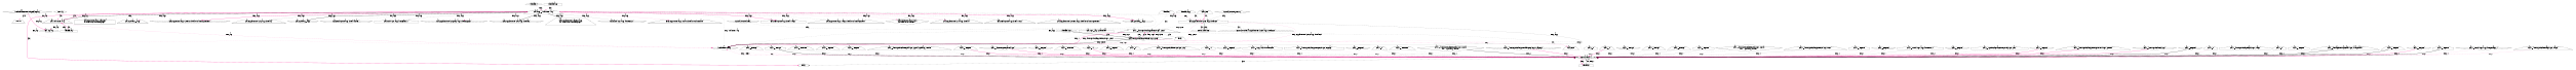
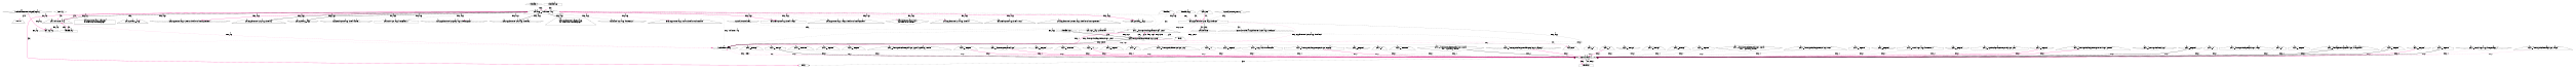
  digraph {
    node [shape=diamond]
    edge [color=deeppink style=dotted]
    n1 [label="(Call,copy_from_user(&mce, argp, sizeof mce))" shape=house]
-   n2 [label="(Return,sizeof mce)"]
+   n2 [label="(Call,sizeof mce)"]
    n3 [label="(ControlStructure,if (copy_from_user(&mce, argp, sizeof mce)))"]
    n4 [label="(MethodReturn,long)"]
    n5 [label="(Call,r = kvm_vcpu_ioctl_x86_set_mce(vcpu, &mce))" shape=trapezium]
    n6 [label="(Call,kvm_vcpu_ioctl_x86_set_mce(vcpu, &mce))"]
    n7 [label="(Call,&mce)" shape=trapezium]
    n8 [label="(Return,return r;)"]
    n9 [label="(Call,*argp = (void __user *)arg)" shape=trapezium]
    n10 [label="(Call,(void __user *)arg)" shape=trapezium]
    n11 [label="(Call,copy_to_user(argp, &dbgregs,\n\t\t\t\t sizeof(struct kvm_debugregs)))" shape=house]
    n12 [label="(Call,*cpuid_arg = argp)" shape=trapezium]
    n13 [label="(Call,copy_to_user(argp, &events, sizeof(struct kvm_vcpu_events)))"]
    n14 [label="(Block,)" shape=house]
    n15 [label="(Call,copy_from_user(&irq, argp, sizeof irq))" shape=trapezium]
    n16 [label="(Call,*cpuid_arg = argp)"]
    n17 [label="(Call,memdup_user(argp, sizeof(*u.xsave)))"]
    n18 [label="(Call,msr_io(vcpu, argp, kvm_get_msr, 1))" shape=house]
    n19 [label="(Call,copy_from_user(&mcg_cap, argp, sizeof mcg_cap))"]
    n20 [label="(Call,copy_from_user(&tac, argp, sizeof tac))"]
    n21 [label="(Call,copy_from_user(&dbgregs, argp,\n\t\t\t\t   sizeof(struct kvm_debugregs)))" shape=trapezium]
    n22 [label="(Call,msr_io(vcpu, argp, do_set_msr, 0))"]
    n23 [label="(Block,copy_to_user(argp, u.xsave, sizeof(struct kvm_xsave)))" shape=trapezium]
    n24 [label="(Call,memdup_user(argp, sizeof(*u.lapic)))" shape=house]
    n25 [label="(Call,copy_to_user(argp, u.lapic, sizeof(struct kvm_lapic_state)))" shape=trapezium]
    n26 [label="(Call,copy_to_user(argp, u.xcrs,\n\t\t\t\t sizeof(struct kvm_xcrs)))"]
    n27 [label="(Call,copy_from_user(&va, argp, sizeof va))" shape=trapezium]
    n28 [label="(Call,memdup_user(argp, sizeof(*u.xcrs)))" shape=trapezium]
    n29 [label="(Call,copy_from_user(&events, argp, sizeof(struct kvm_vcpu_events)))" shape=trapezium]
    n30 [label="(Call,*cpuid_arg = argp)"]
    n31 [label="(Identifier,arg)" shape=house]
    n32 [label="(Call,(u32)arg)"]
    n33 [label="(MethodParameterIn,unsigned long arg)"]
    1000100 [shape=trapezium]
    n35 [label="(Block,)" shape=trapezium]
    n36 [label="(Identifier,r)" shape=house]
    n37 [label="(Identifier,u)"]
    n38 [label="(Call,r = kvm_vcpu_ioctl_set_lapic(vcpu, u.lapic))" shape=trapezium]
    n39 [label="(Call,r = -EINVAL)" shape=trapezium]
    n40 [label="(Identifier,argp)" shape=house]
    n41 [label="(Call,r = -EINVAL)" shape=house]
    n42 [label="(Call,r = -ENOMEM)" shape=trapezium]
    n43 [label="(Call,r = -EFAULT)" shape=trapezium]
    n44 [label="(Call,r = -EFAULT)" shape=trapezium]
    n45 [label="(Call,r = kvm_vcpu_ioctl_set_cpuid(vcpu, &cpuid, cpuid_arg->entries))" shape=trapezium]
    n46 [label="(Call,r = -EFAULT)" shape=trapezium]
    n47 [label="(Call,r = kvm_set_guest_paused(vcpu))"]
    n48 [label="(Call,r = -EFAULT)"]
    n49 [label="(Call,r = -ENOMEM)" shape=trapezium]
    n50 [label="(Call,r = 0)"]
    n51 [label="(Call,r = -EFAULT)" shape=trapezium]
    n52 [label="(Call,r = 0)" shape=trapezium]
    n53 [label="(Call,r = kvm_vcpu_ioctl_interrupt(vcpu, &irq))" shape=trapezium]
    n54 [label="(Call,r = 0)" shape=house]
    n55 [label="(Call,r = -EFAULT)"]
    n56 [label="(Call,*vcpu = filp->private_data)" shape=house]
    n57 [label="(Call,r = vcpu->arch.virtual_tsc_khz)" shape=house]
    n58 [label="(Identifier,r)" shape=trapezium]
    n59 [label="(Call,r = kvm_vcpu_ioctl_x86_setup_mce(vcpu, mcg_cap))" shape=house]
    n60 [label="(ControlStructure,break;)"]
    n61 [label="(Call,r = -EFAULT)"]
    n62 [label="(Call,r = 0)" shape=trapezium]
    n63 [label="(Call,r = -ENOMEM)" shape=trapezium]
    n64 [label="(Call,r = kvm_vcpu_ioctl_get_cpuid2(vcpu, &cpuid,\n\t\t\t\t\t      cpuid_arg->entries))"]
    n65 [label="(Call,r = kvm_vcpu_ioctl_x86_set_debugregs(vcpu, &dbgregs))"]
    n66 [label="(ControlStructure,goto out;)"]
    n67 [label="(Call,r = 0)" shape=house]
    n68 [label="(Identifier,vcpu)"]
    n69 [label="(Identifier,argp)" shape=house]
    n70 [label="(Call,r = 0)" shape=trapezium]
    n71 [label="(Call,r = -EINVAL)"]
    n72 [label="(Call,r = -EINVAL)" shape=trapezium]
    n73 [label="(Call,r = -EINVAL)" shape=trapezium]
    n74 [label="(Call,r = -EFAULT)" shape=house]
    n75 [label="(Call,r = kvm_vcpu_ioctl_set_cpuid2(vcpu, &cpuid,\n\t\t\t\t\t      cpuid_arg->entries))"]
    n76 [label="(Call,r = kvm_vcpu_ioctl_x86_set_xcrs(vcpu, u.xcrs))" shape=trapezium]
    n77 [label="(Call,r = -EFAULT)" shape=house]
    n78 [label="(Call,r = -EFAULT)"]
    n79 [label="(Call,r = msr_io(vcpu, argp, do_set_msr, 0))" shape=house]
    n80 [label="(Call,r = -EFAULT)"]
    n81 [label="(Call,r = vcpu_ioctl_tpr_access_reporting(vcpu, &tac))" shape=house]
    n82 [label="(Call,r = -EFAULT)"]
    n83 [label="(Call,r = kvm_vcpu_ioctl_x86_set_vcpu_events(vcpu, &events))" shape=trapezium]
    n84 [label="(Call,r = kvm_vcpu_ioctl_nmi(vcpu))"]
    n85 [label="(Call,r = -EFAULT)"]
    n86 [label="(Call,r = 0)" shape=house]
    n87 [label="(Call,&mce)" shape=trapezium]
    n88 [label="(Call,r = kvm_vcpu_ioctl_get_lapic(vcpu, u.lapic))" shape=house]
    n89 [label="(Call,r = 0)" shape=house]
    n90 [label="(Call,r = -EFAULT)" shape=house]
    n91 [label="(Call,r = kvm_lapic_set_vapic_addr(vcpu, va.vapic_addr))" shape=trapezium]
    n92 [label="(Call,r = -EFAULT)" shape=trapezium]
    n93 [label="(Call,r = -EFAULT)"]
    n94 [label="(Call,r = -EFAULT)" shape=house]
    n95 [label="(Call,r = msr_io(vcpu, argp, kvm_get_lapic, 1))"]
    1000115
    n1 -> n2 [color=black label="CFG: " style=bold]
    n1 -> n3 [color=black label="AST: "]
    n1 -> n4 [color=black label="DDG: argp" style=dashed]
    n1 -> n4 [label="DDG: &mce" style=dashed]
    n1 -> n4 [label="DDG: copy_from_user(&mce, argp, sizeof mce)" style=dashed]
    n1 -> n5 [color=black label="DDG: &mce"]
    n2 -> n1 [label="AST: " style=dashed]
    n4 -> n8 [label="CFG: "]
    n5 -> n4 [label="DDG: kvm_vcpu_ioctl_x86_set_mce(vcpu, &mce)" style=bold]
    n5 -> n4 [color=black label="DDG: r"]
    n5 -> n6 [color=black label="CFG: " style=dashed]
    n5 -> n8 [color=black label="DDG: r"]
    n5 -> n35 [color=black label="AST: " style=dashed]
    n6 -> n4 [color=black label="DDG: vcpu" style=dashed]
    n6 -> n4 [color=black label="DDG: &mce" style=bold]
    n6 -> n5 [label="AST: " style=bold]
    n6 -> n5 [label="DDG: vcpu"]
    n6 -> n5 [label="DDG: &mce" style=dashed]
    n6 -> n7 [label="CFG: " style=dashed]
    n7 -> n6 [label="AST: "]
    n8 -> n4 [label="DDG: <RET>" style=dashed]
    n8 -> n14 [color=black label="AST: " style=dashed]
    n8 -> n36 [label="CFG: " style=bold]
    n9 -> n1 [color=black label="DDG: argp"]
    n9 -> n4 [color=black label="DDG: (void __user *)arg"]
    n9 -> n4 [color=black label="DDG: argp"]
    n9 -> n10 [color=black label="CFG: " style=bold]
    n9 -> n11 [color=black label="DDG: argp"]
    n9 -> n12 [label="DDG: argp"]
    n9 -> n13 [label="DDG: argp" style=bold]
    n9 -> n14 [label="AST: " style=bold]
-   n9 -> n15 [color=black label="DDG: argp" style=dashed]
+   n9 -> n15 [color=black label="DDG: argp" style=bold]
    n9 -> n16 [color=black label="DDG: argp" style=bold]
    n9 -> n17 [color=black label="DDG: argp"]
    n9 -> n18 [color=black label="DDG: argp" style=dashed]
    n9 -> n19 [label="DDG: argp"]
    n9 -> n20 [color=black label="DDG: argp" style=bold]
    n9 -> n21 [color=black label="DDG: argp" style=bold]
    n9 -> n22 [color=black label="DDG: argp" style=dashed]
    n9 -> n23 [label="DDG: argp" style=dashed]
    n9 -> n24 [label="DDG: argp" style=bold]
    n9 -> n25 [color=black label="DDG: argp"]
    n9 -> n26 [label="DDG: argp" style=dashed]
    n9 -> n27 [label="DDG: argp" style=dashed]
    n9 -> n28 [color=black label="DDG: argp"]
    n9 -> n29 [label="DDG: argp"]
    n9 -> n30 [label="DDG: argp" style=bold]
    n10 -> n4 [label="DDG: arg" style=dashed]
    n10 -> n9 [color=black label="AST: "]
    n10 -> n9 [label="DDG: arg" style=bold]
    n10 -> n31 [color=black label="CFG: "]
    n10 -> n32 [label="DDG: arg"]
    n31 -> n10 [label="AST: " style=bold]
    n33 -> n4 [label="DDG: arg"]
    n33 -> n10 [color=black label="DDG: arg" style=dashed]
    n33 -> n32 [label="DDG: arg" style=bold]
    n33 -> 1000100 [label="AST: "]
    n36 -> n8 [color=black label="AST: " style=dashed]
    n36 -> n8 [color=black label="DDG: r"]
    n37 -> n9 [label="CFG: "]
    n38 -> n8 [label="DDG: r" style=dashed]
    n39 -> n8 [label="DDG: r" style=dashed]
    n40 -> n9 [label="AST: " style=dashed]
    n41 -> n8 [color=black label="DDG: r" style=bold]
    n42 -> n8 [color=black label="DDG: r" style=dashed]
    n43 -> n8 [color=black label="DDG: r"]
    n44 -> n8 [label="DDG: r"]
    n45 -> n8 [color=black label="DDG: r"]
    n46 -> n8 [label="DDG: r" style=bold]
    n47 -> n8 [label="DDG: r" style=bold]
    n48 -> n8 [label="DDG: r" style=dashed]
    n49 -> n8 [label="DDG: r"]
    n50 -> n8 [label="DDG: r" style=bold]
    n51 -> n8 [label="DDG: r" style=dashed]
    n52 -> n8 [label="DDG: r"]
    n53 -> n8 [label="DDG: r" style=dashed]
    n54 -> n8 [label="DDG: r" style=dashed]
    n55 -> n8 [color=black label="DDG: r" style=dashed]
    n56 -> n6 [label="DDG: vcpu"]
    n57 -> n8 [color=black label="DDG: r"]
    n58 -> n1 [label="CFG: " style=dashed]
    n58 -> n5 [color=black label="AST: "]
-   n59 -> n8 [label="DDG: r"]
+   n59 -> n8 [label="DDG: r" style=bold]
    n60 -> n5 [color=black label="CFG: "]
    n61 -> n8 [label="DDG: r"]
    n62 -> n8 [color=black label="DDG: r" style=dashed]
    n63 -> n8 [color=black label="DDG: r"]
    n64 -> n8 [color=black label="DDG: r" style=bold]
    n65 -> n8 [label="DDG: r" style=bold]
    n66 -> n1 [color=black label="CFG: " style=dashed]
    n67 -> n8 [color=black label="DDG: r"]
    n68 -> n6 [color=black label="AST: " style=bold]
    n69 -> n1 [label="AST: "]
    n70 -> n8 [label="DDG: r" style=bold]
    n71 -> n8 [color=black label="DDG: r"]
    n72 -> n8 [color=black label="DDG: r"]
    n73 -> n8 [color=black label="DDG: r" style=dashed]
    n74 -> n8 [color=black label="DDG: r" style=dashed]
    n75 -> n8 [color=black label="DDG: r"]
    n76 -> n8 [color=black label="DDG: r" style=dashed]
    n77 -> n8 [label="DDG: r"]
    n78 -> n8 [label="DDG: r" style=dashed]
    n79 -> n8 [color=black label="DDG: r" style=dashed]
    n80 -> n8 [label="DDG: r" style=dashed]
    n81 -> n8 [color=black label="DDG: r"]
    n82 -> n8 [label="DDG: r" style=bold]
    n83 -> n8 [label="DDG: r" style=bold]
-   n84 -> n8 [label="DDG: r" style=bold]
+   n84 -> n8 [label="DDG: r"]
    n85 -> n8 [color=black label="DDG: r" style=bold]
    n86 -> n8 [label="DDG: r" style=dashed]
    n87 -> n1 [label="AST: " style=bold]
    n88 -> n8 [color=black label="DDG: r"]
    n89 -> n8 [color=black label="DDG: r"]
    n90 -> n8 [label="DDG: r"]
    n91 -> n8 [color=black label="DDG: r" style=bold]
    n92 -> n8 [color=black label="DDG: r" style=bold]
    n93 -> n8 [label="DDG: r" style=bold]
    n94 -> n8 [color=black label="DDG: r" style=bold]
    n95 -> n8 [label="DDG: r" style=dashed]
    1000115 -> n10 [label="AST: " style=dashed]
  }
